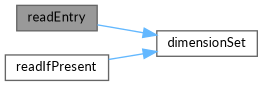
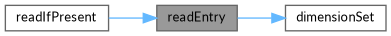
  digraph {
    fontname=Lato
    rankdir=RL
    node [color=grey40 fillcolor=white fontname=Lato fontsize=10 shape=box style=filled]
    edge [color=steelblue1 dir=back fontname=Lato fontsize=10 labelfontname=Helvetica labelfontsize=10 style=solid]
    n1 [color=gray40 fillcolor=grey60 fontcolor=black height=0.2 label=readEntry width=0.4]
    n2 [height=0.2 label=readIfPresent width=0.4]
    n3 [height=0.2 label=dimensionSet width=0.4]
-   n3 -> n2
+   n1 -> n2
    n3 -> n1
  }
